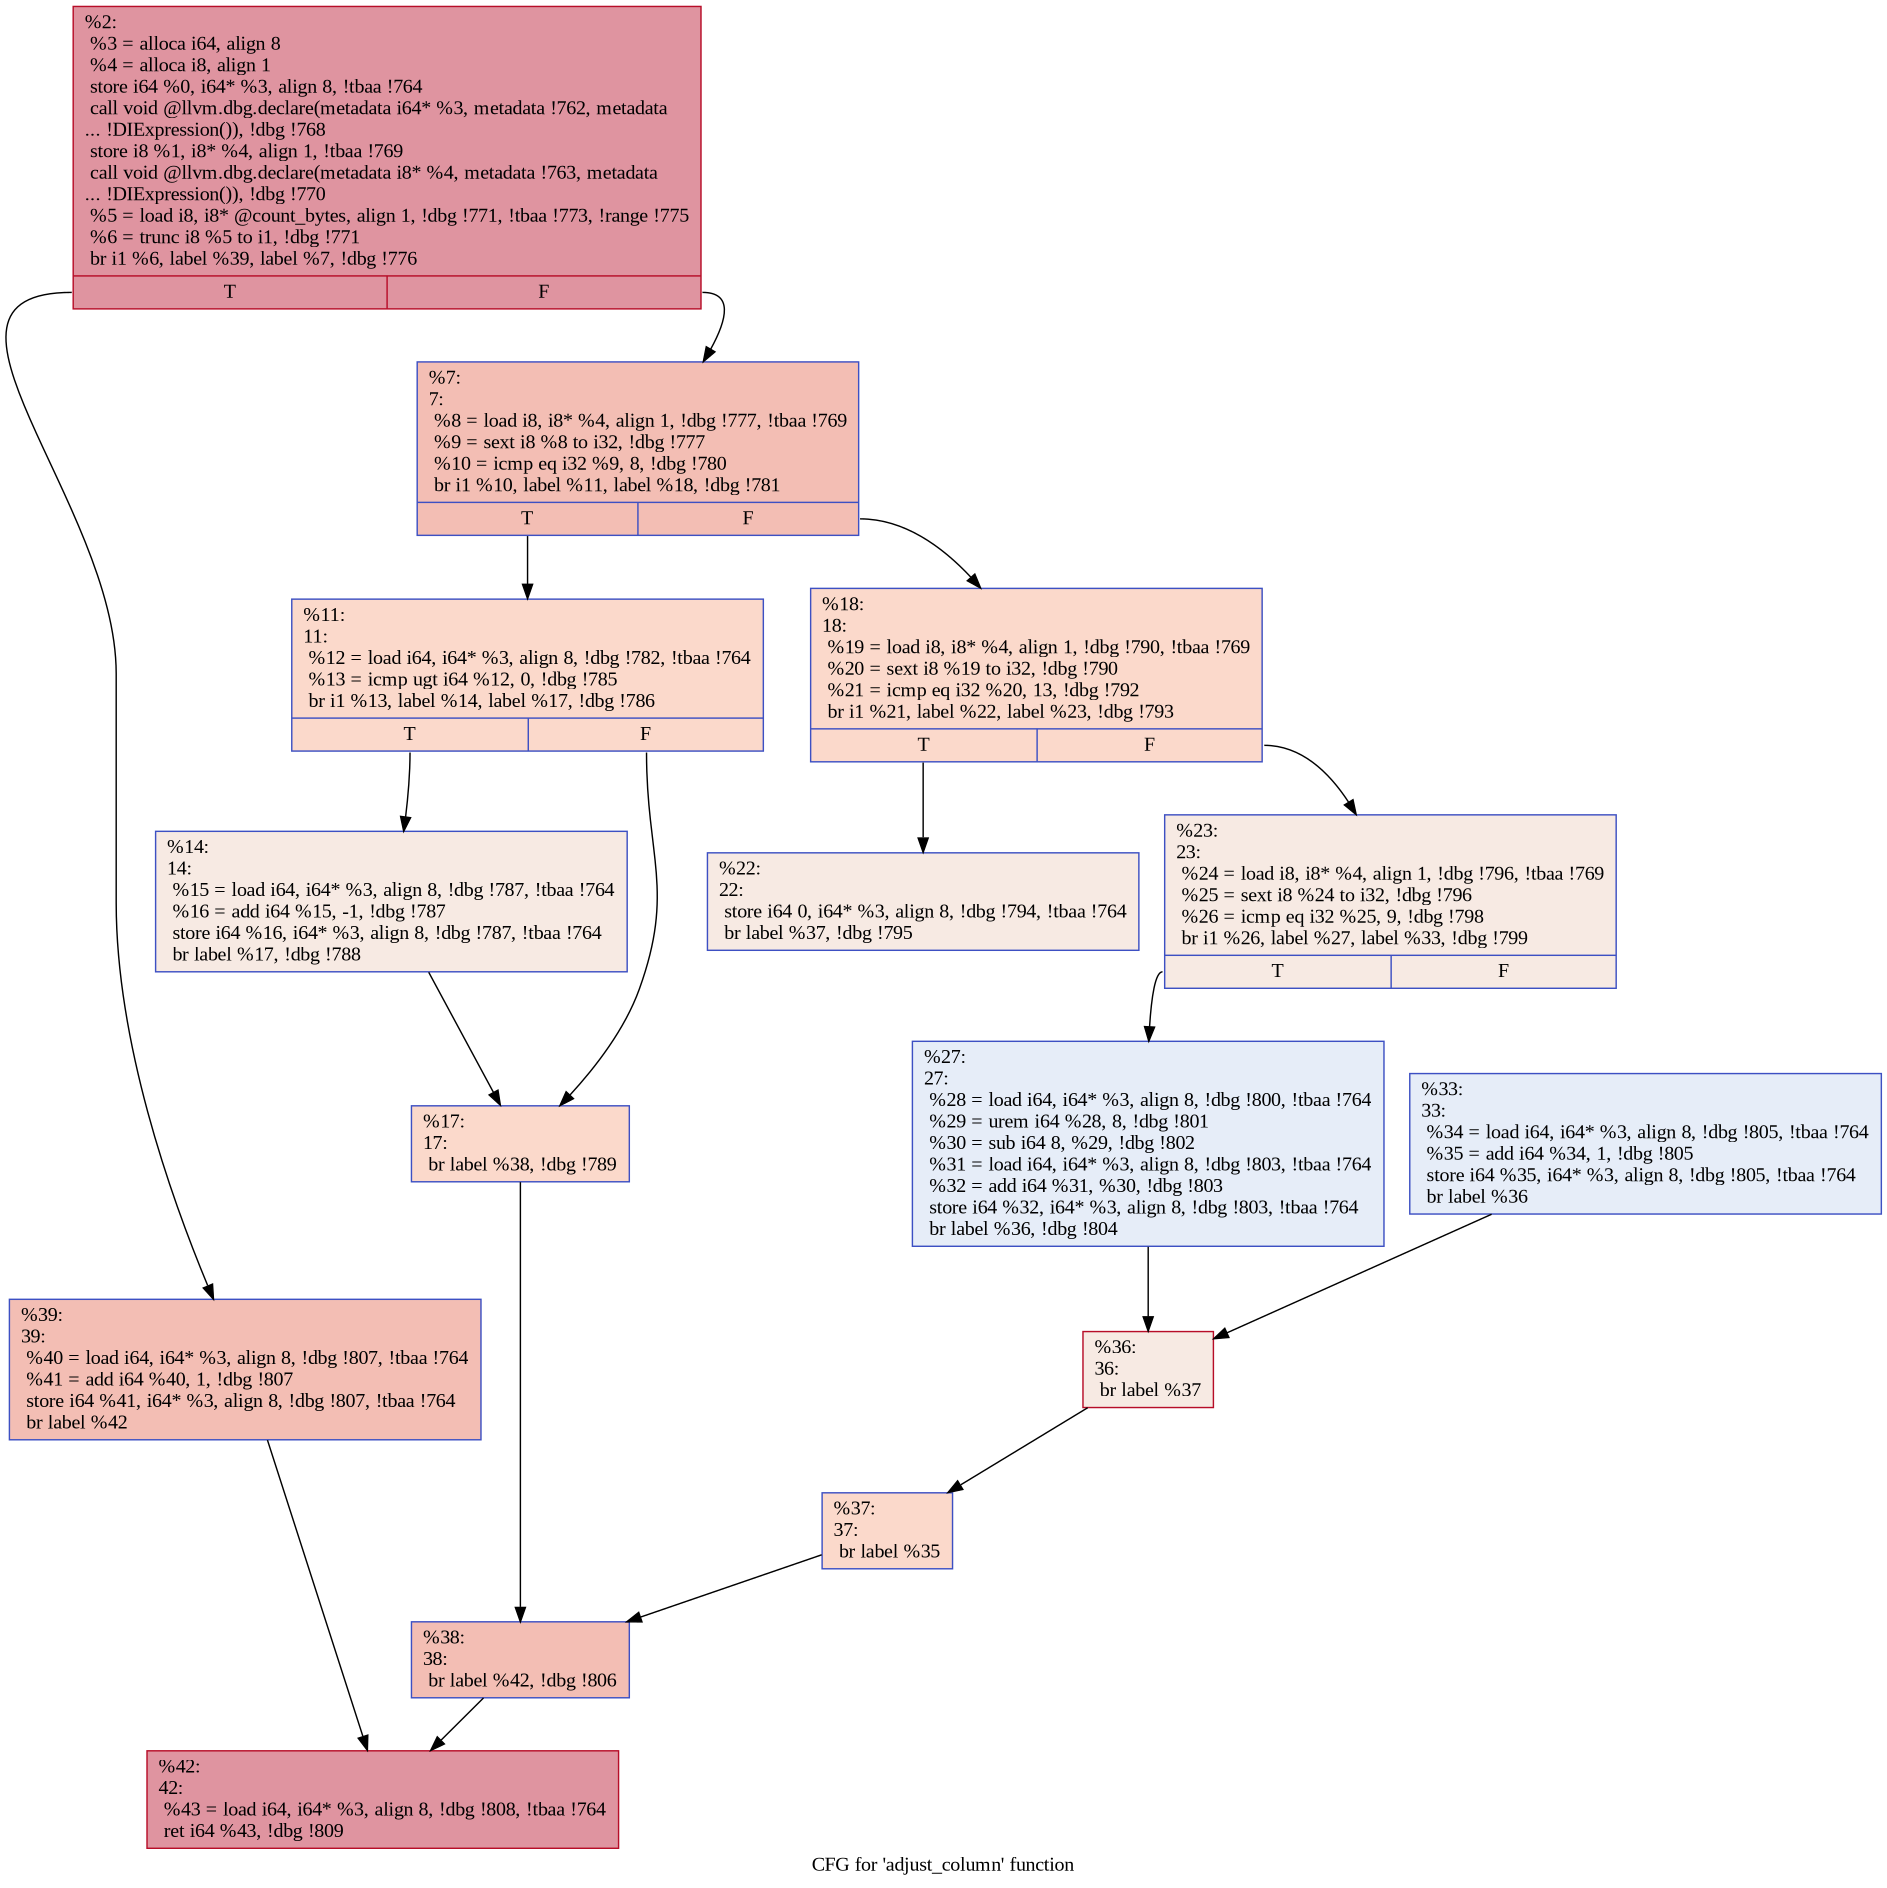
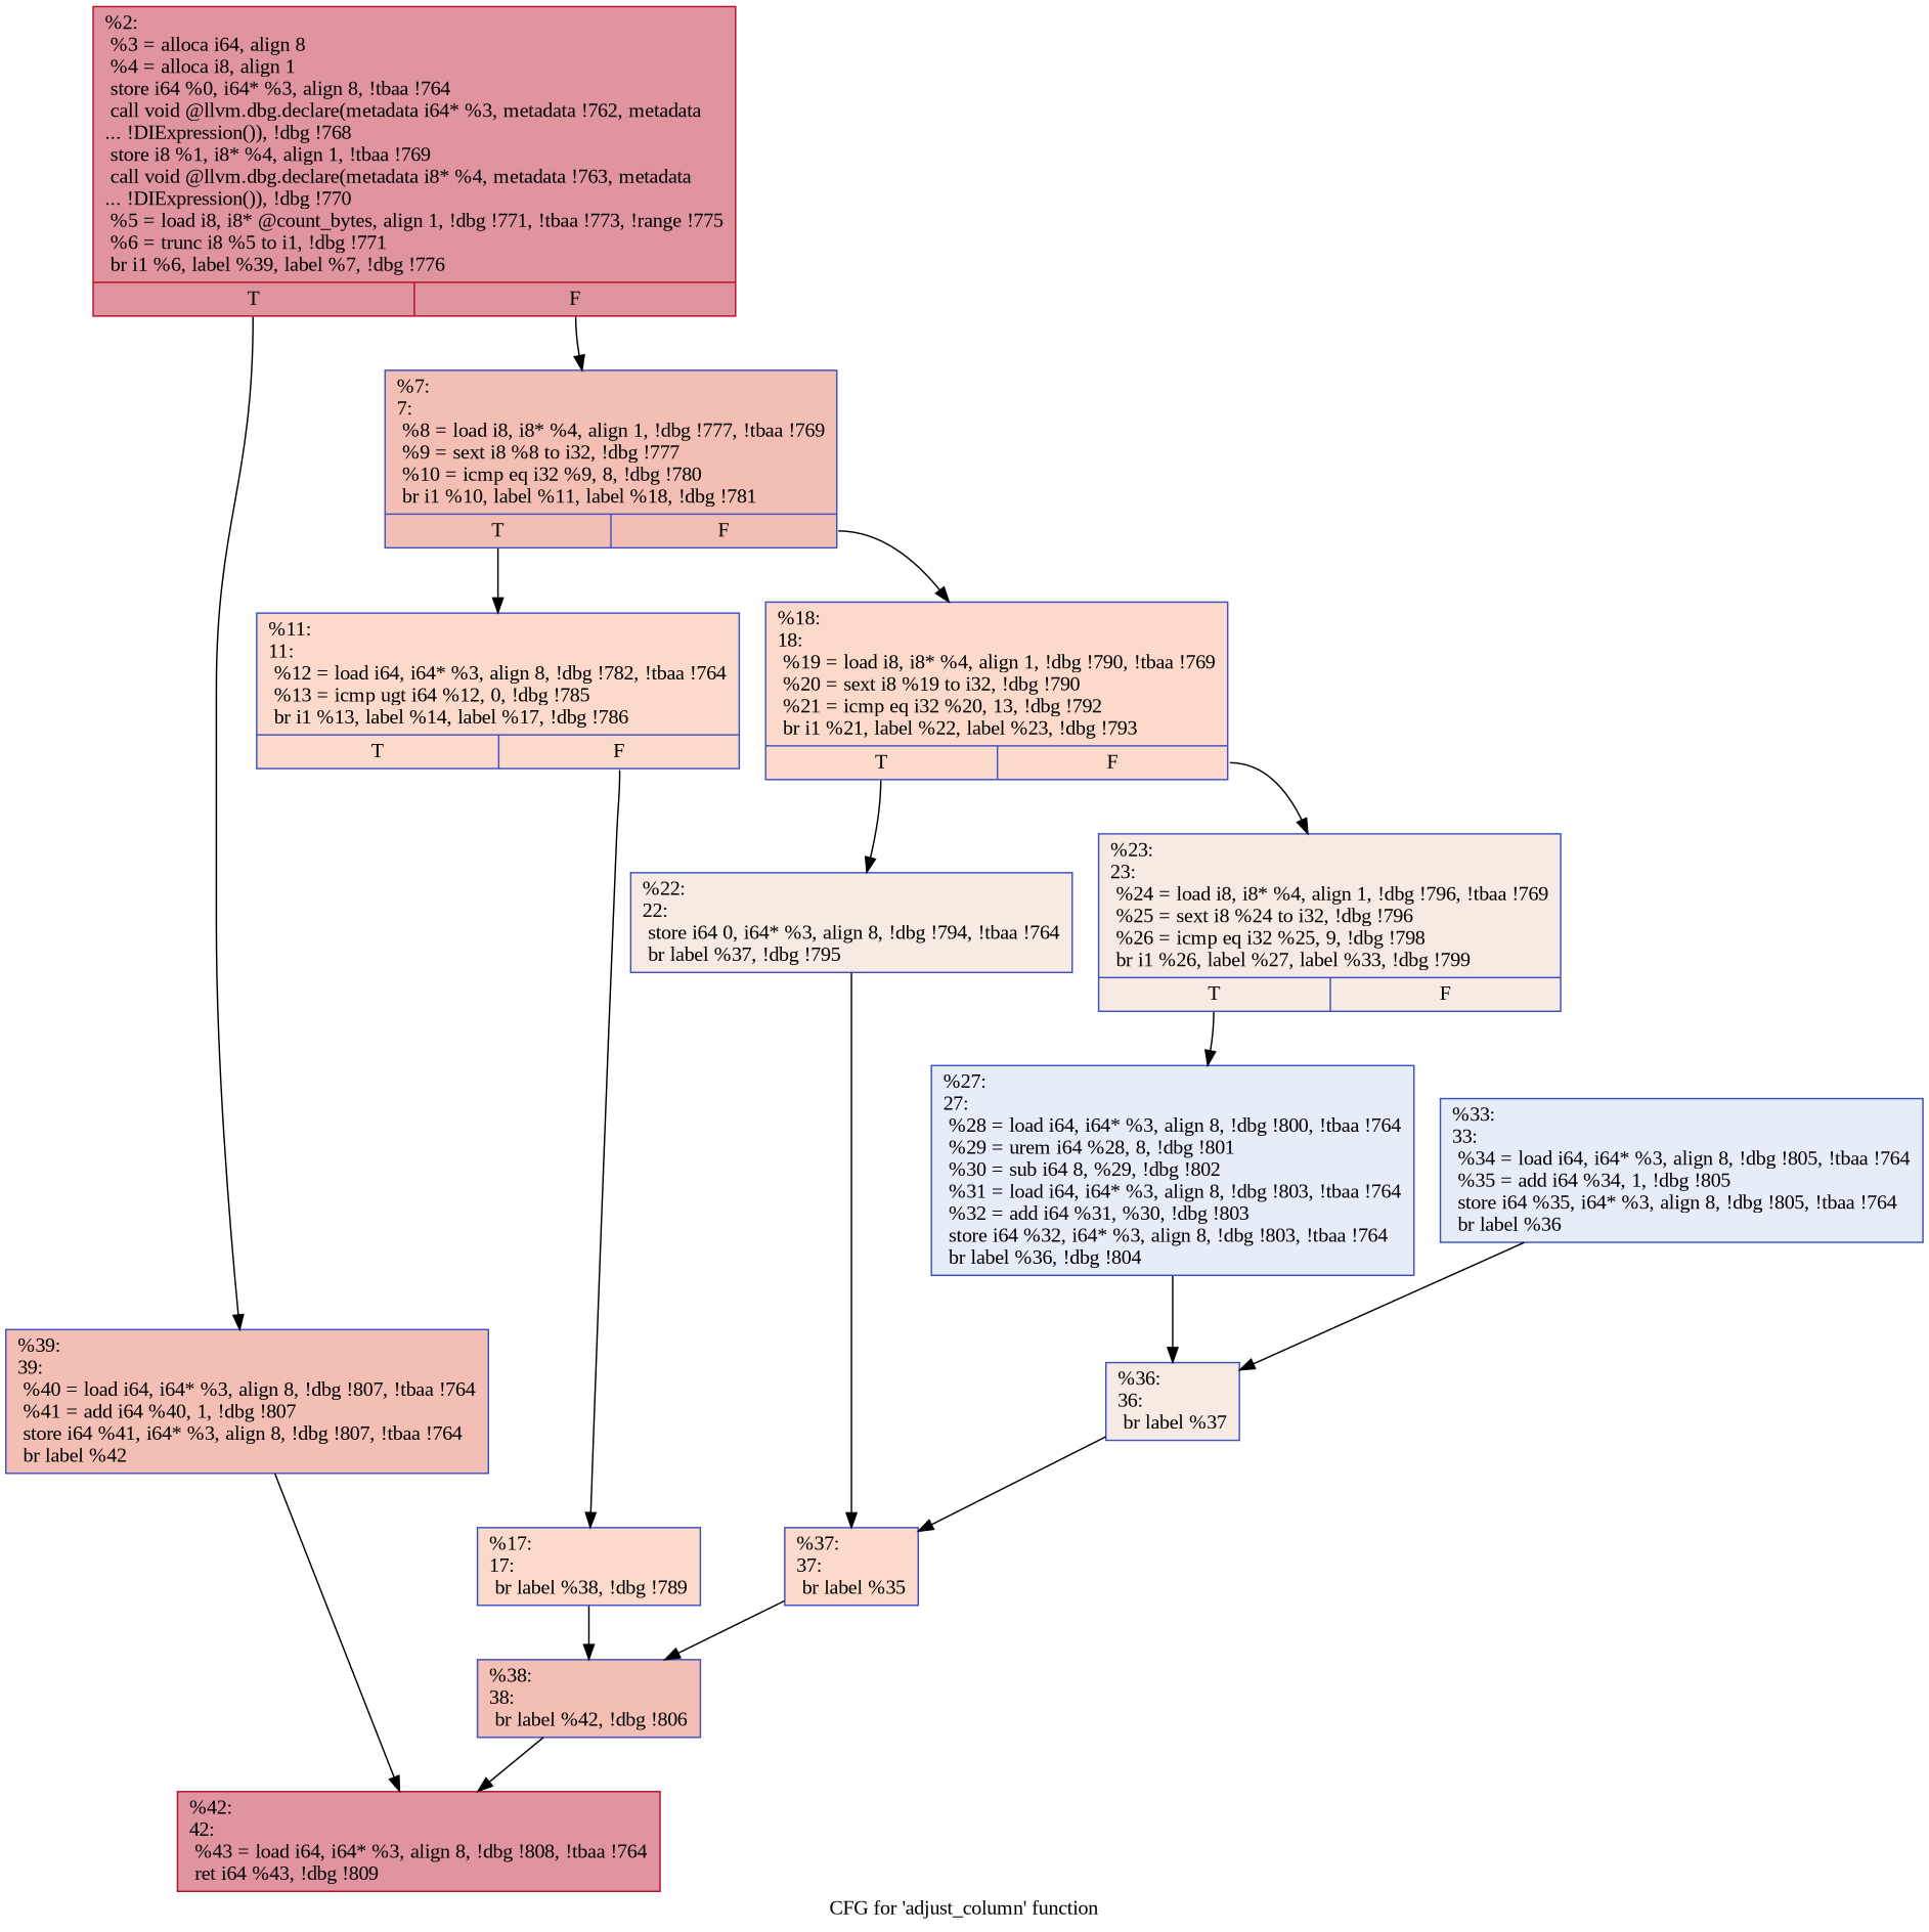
  digraph {
    fontname="Liberation Serif"
    label="CFG for 'adjust_column' function"
    node [color="#3d50c3ff" fillcolor="#f7a88970" fontname="Liberation Serif" shape=record style=filled]
    edge [fontname="Liberation Serif"]
    n1 [color="#b70d28ff" fillcolor="#b70d2870" label="{%2:\l  %3 = alloca i64, align 8\l  %4 = alloca i8, align 1\l  store i64 %0, i64* %3, align 8, !tbaa !764\l  call void @llvm.dbg.declare(metadata i64* %3, metadata !762, metadata\l... !DIExpression()), !dbg !768\l  store i8 %1, i8* %4, align 1, !tbaa !769\l  call void @llvm.dbg.declare(metadata i8* %4, metadata !763, metadata\l... !DIExpression()), !dbg !770\l  %5 = load i8, i8* @count_bytes, align 1, !dbg !771, !tbaa !773, !range !775\l  %6 = trunc i8 %5 to i1, !dbg !771\l  br i1 %6, label %39, label %7, !dbg !776\l|{<s0>T|<s1>F}}"]
    n2 [fillcolor="#e36c5570" label="{%39:\l39:                                               \l  %40 = load i64, i64* %3, align 8, !dbg !807, !tbaa !764\l  %41 = add i64 %40, 1, !dbg !807\l  store i64 %41, i64* %3, align 8, !dbg !807, !tbaa !764\l  br label %42\l}"]
    n3 [fillcolor="#e36c5570" label="{%7:\l7:                                                \l  %8 = load i8, i8* %4, align 1, !dbg !777, !tbaa !769\l  %9 = sext i8 %8 to i32, !dbg !777\l  %10 = icmp eq i32 %9, 8, !dbg !780\l  br i1 %10, label %11, label %18, !dbg !781\l|{<s0>T|<s1>F}}"]
    n4 [color="#b70d28ff" fillcolor="#b70d2870" label="{%42:\l42:                                               \l  %43 = load i64, i64* %3, align 8, !dbg !808, !tbaa !764\l  ret i64 %43, !dbg !809\l}"]
    n5 [label="{%11:\l11:                                               \l  %12 = load i64, i64* %3, align 8, !dbg !782, !tbaa !764\l  %13 = icmp ugt i64 %12, 0, !dbg !785\l  br i1 %13, label %14, label %17, !dbg !786\l|{<s0>T|<s1>F}}"]
    n6 [label="{%18:\l18:                                               \l  %19 = load i8, i8* %4, align 1, !dbg !790, !tbaa !769\l  %20 = sext i8 %19 to i32, !dbg !790\l  %21 = icmp eq i32 %20, 13, !dbg !792\l  br i1 %21, label %22, label %23, !dbg !793\l|{<s0>T|<s1>F}}"]
-   n7 [fillcolor="#eed0c070" label="{%14:\l14:                                               \l  %15 = load i64, i64* %3, align 8, !dbg !787, !tbaa !764\l  %16 = add i64 %15, -1, !dbg !787\l  store i64 %16, i64* %3, align 8, !dbg !787, !tbaa !764\l  br label %17, !dbg !788\l}"]
    n8 [label="{%17:\l17:                                               \l  br label %38, !dbg !789\l}"]
    n9 [fillcolor="#eed0c070" label="{%22:\l22:                                               \l  store i64 0, i64* %3, align 8, !dbg !794, !tbaa !764\l  br label %37, !dbg !795\l}"]
    n10 [fillcolor="#eed0c070" label="{%23:\l23:                                               \l  %24 = load i8, i8* %4, align 1, !dbg !796, !tbaa !769\l  %25 = sext i8 %24 to i32, !dbg !796\l  %26 = icmp eq i32 %25, 9, !dbg !798\l  br i1 %26, label %27, label %33, !dbg !799\l|{<s0>T|<s1>F}}"]
    n11 [fillcolor="#e36c5570" label="{%38:\l38:                                               \l  br label %42, !dbg !806\l}"]
    n12 [label="{%37:\l37:                                               \l  br label %35\l}"]
    n13 [fillcolor="#c7d7f070" label="{%27:\l27:                                               \l  %28 = load i64, i64* %3, align 8, !dbg !800, !tbaa !764\l  %29 = urem i64 %28, 8, !dbg !801\l  %30 = sub i64 8, %29, !dbg !802\l  %31 = load i64, i64* %3, align 8, !dbg !803, !tbaa !764\l  %32 = add i64 %31, %30, !dbg !803\l  store i64 %32, i64* %3, align 8, !dbg !803, !tbaa !764\l  br label %36, !dbg !804\l}"]
-   n14 [color="#b70d28ff" fillcolor="#eed0c070" label="{%36:\l36:                                               \l  br label %37\l}"]
+   n14 [fillcolor="#eed0c070" label="{%36:\l36:                                               \l  br label %37\l}"]
    n15 [fillcolor="#c7d7f070" label="{%33:\l33:                                               \l  %34 = load i64, i64* %3, align 8, !dbg !805, !tbaa !764\l  %35 = add i64 %34, 1, !dbg !805\l  store i64 %35, i64* %3, align 8, !dbg !805, !tbaa !764\l  br label %36\l}"]
    n1 -> n2 [tailport=s0]
    n1 -> n3 [tailport=s1]
    n2 -> n4
    n3 -> n5 [tailport=s0]
    n3 -> n6 [tailport=s1]
-   n5 -> n7 [tailport=s0]
    n5 -> n8 [tailport=s1]
    n6 -> n9 [tailport=s0]
    n6 -> n10 [tailport=s1]
-   n7 -> n8
    n8 -> n11
+   n9 -> n12
    n10 -> n13 [tailport=s0]
    n11 -> n4
    n12 -> n11
    n13 -> n14
    n14 -> n12
    n15 -> n14
  }
